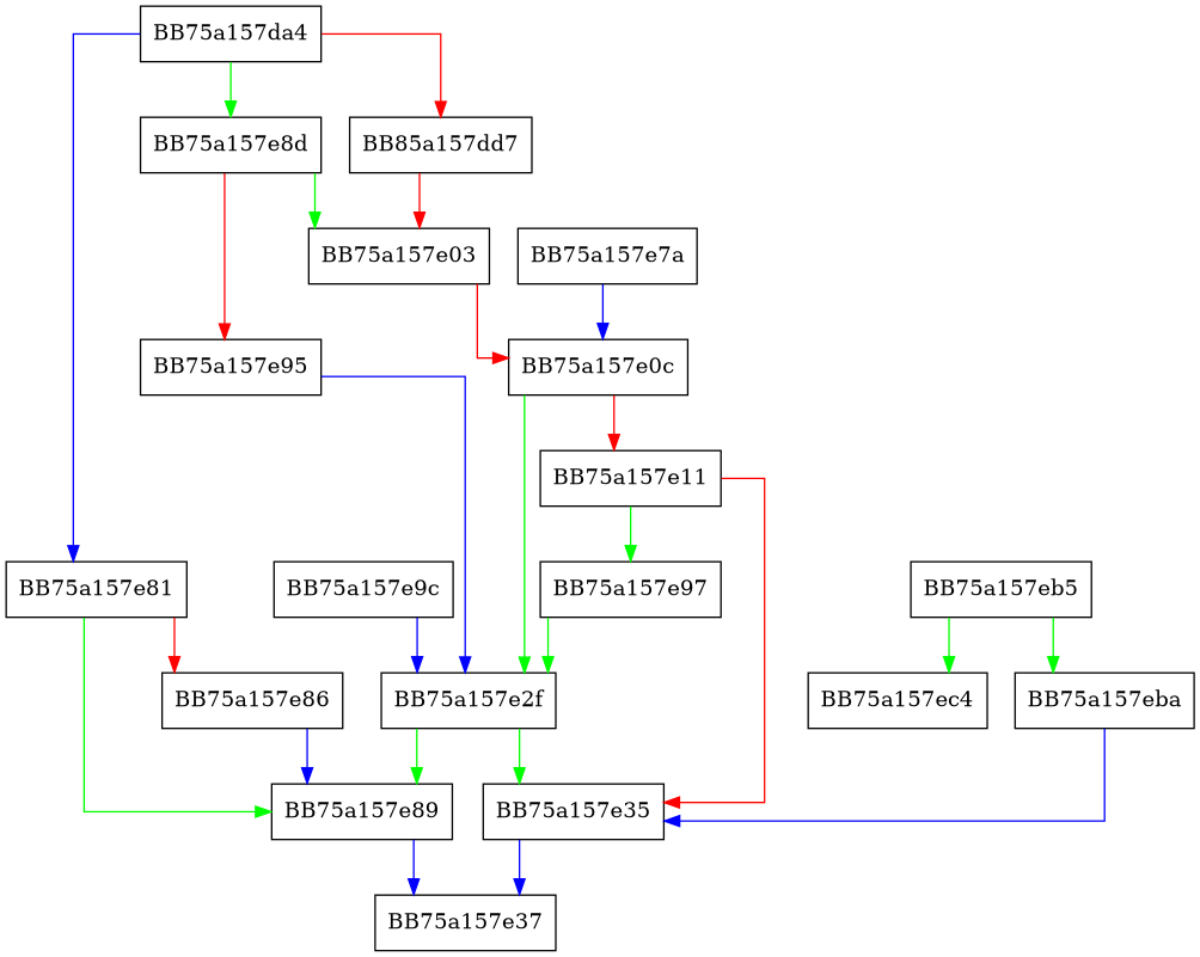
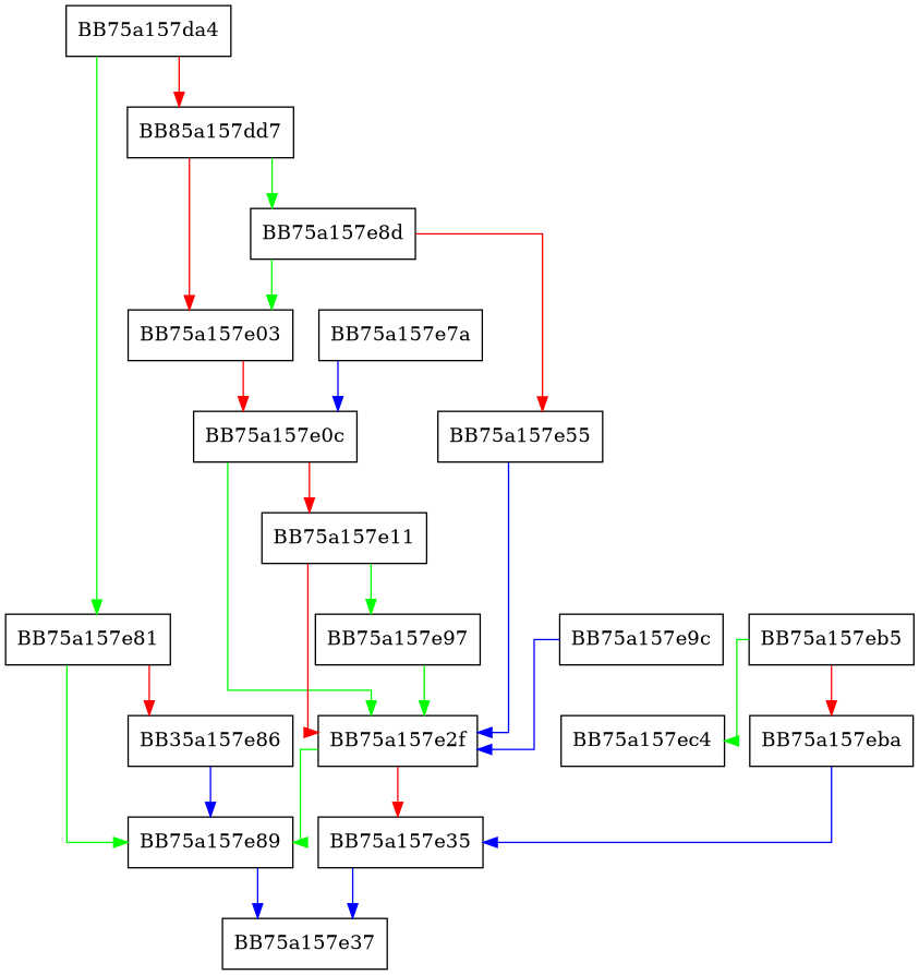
  digraph {
    splines=ortho
    node [shape=box]
    edge [color=green]
    BB75a157da4
    BB75a157e81
    n3 [label=BB85a157dd7]
    BB75a157e89
-   BB75a157e86
+   BB75a157e86 [label=BB35a157e86]
    BB75a157e8d
    BB75a157e03
    BB75a157e37
-   BB75a157e95
+   BB75a157e95 [label=BB75a157e55]
    BB75a157e0c
    BB75a157e2f
    BB75a157e11
    BB75a157eb5
    BB75a157ec4
    BB75a157eba
    BB75a157e7a
    BB75a157e35
    BB75a157e97
    BB75a157e9c
-   BB75a157da4 -> BB75a157e81 [color=blue]
+   BB75a157da4 -> BB75a157e81
    BB75a157da4 -> n3 [color=red]
    BB75a157e81 -> BB75a157e89
    BB75a157e81 -> BB75a157e86 [color=red]
-   BB75a157da4 -> BB75a157e8d
+   n3 -> BB75a157e8d
    n3 -> BB75a157e03 [color=red]
    BB75a157e89 -> BB75a157e37 [color=blue]
    BB75a157e86 -> BB75a157e89 [color=blue]
    BB75a157e8d -> BB75a157e03
    BB75a157e8d -> BB75a157e95 [color=red]
    BB75a157e03 -> BB75a157e0c [color=red]
    BB75a157e95 -> BB75a157e2f [color=blue]
    BB75a157e0c -> BB75a157e2f
    BB75a157e0c -> BB75a157e11 [color=red]
    BB75a157e2f -> BB75a157e89
-   BB75a157e2f -> BB75a157e35
-   BB75a157e11 -> BB75a157e35 [color=red]
+   BB75a157e2f -> BB75a157e35 [color=red]
+   BB75a157e11 -> BB75a157e2f [color=red]
    BB75a157e11 -> BB75a157e97
    BB75a157eb5 -> BB75a157ec4
-   BB75a157eb5 -> BB75a157eba
+   BB75a157eb5 -> BB75a157eba [color=red]
    BB75a157eba -> BB75a157e35 [color=blue]
    BB75a157e7a -> BB75a157e0c [color=blue]
    BB75a157e35 -> BB75a157e37 [color=blue]
    BB75a157e97 -> BB75a157e2f
    BB75a157e9c -> BB75a157e2f [color=blue]
  }
